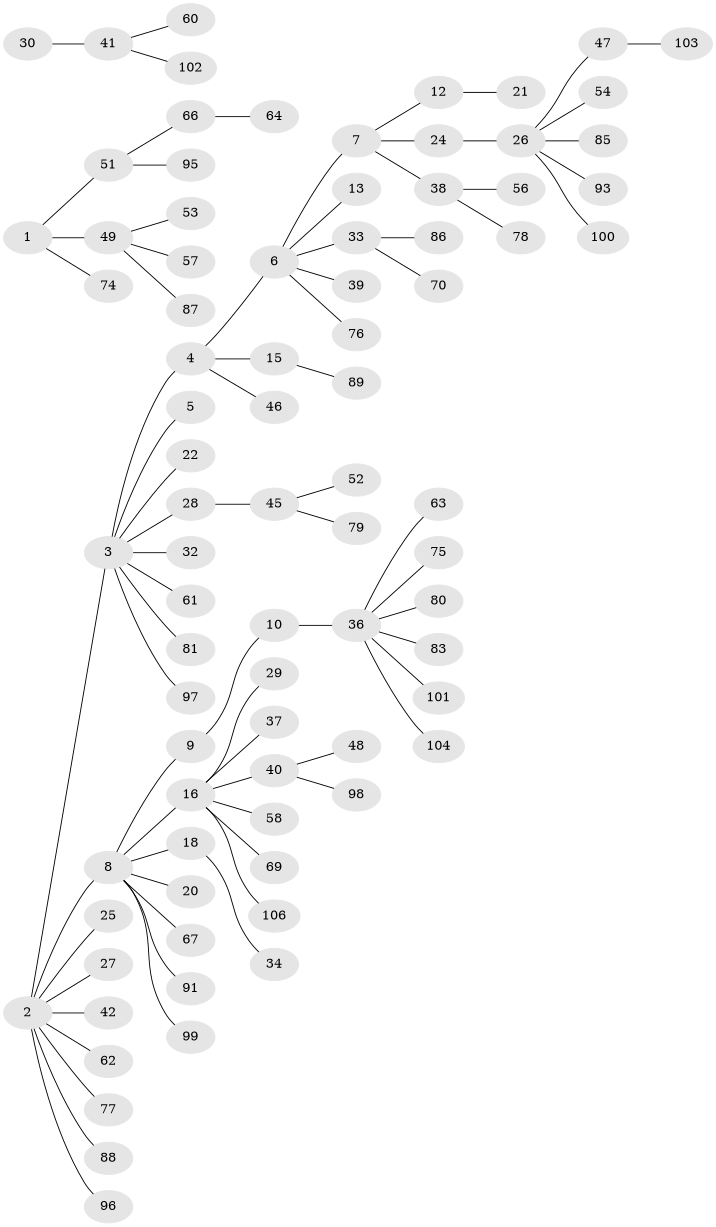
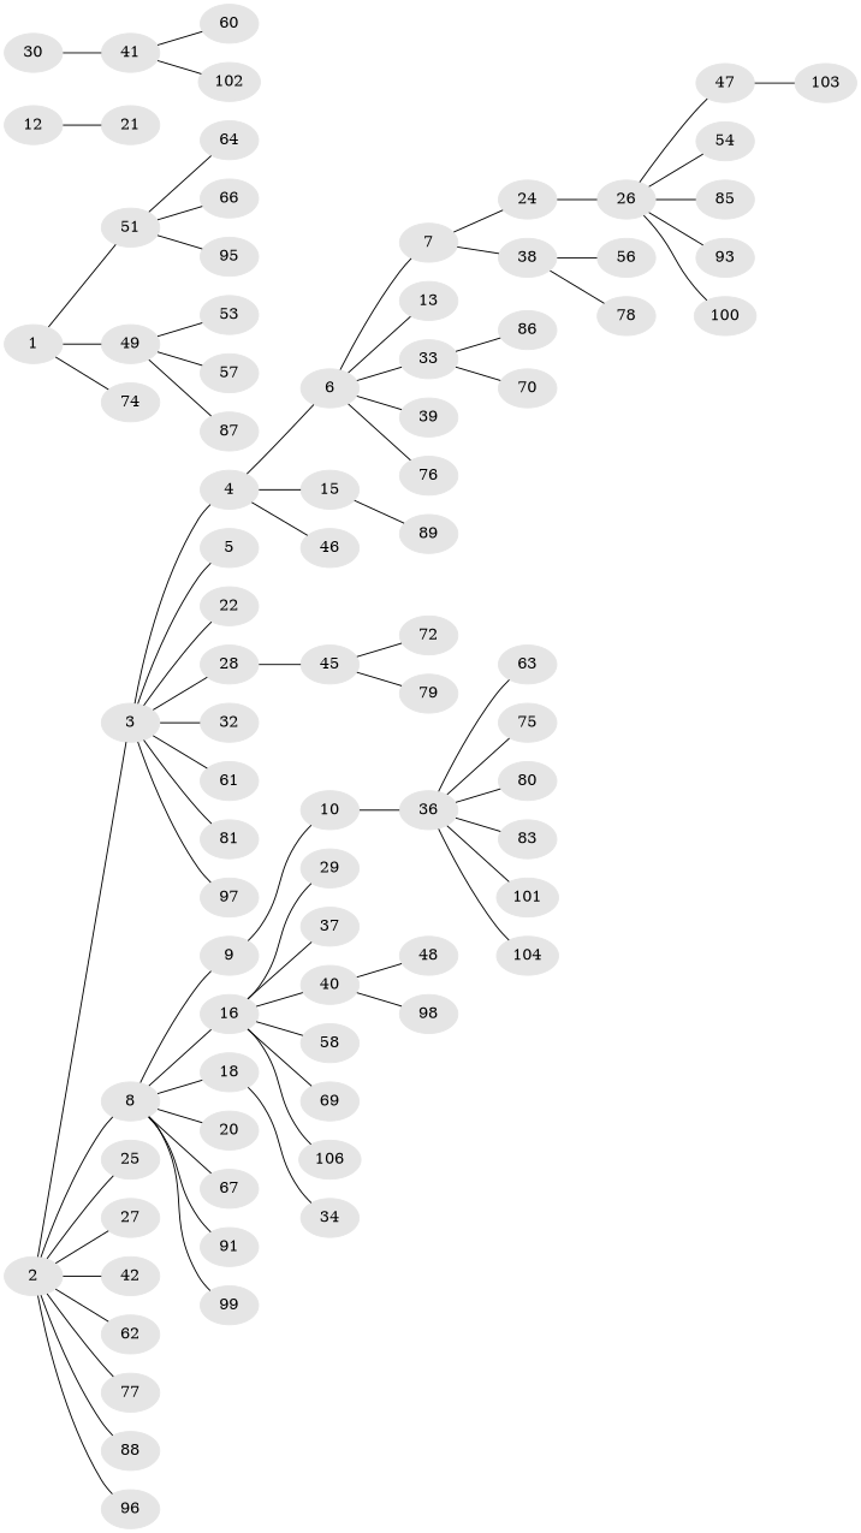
  graph {
    rankdir=LR
    node [color=gray90 style=filled]
    2 [super="+84"]
    3 [super="+71"]
    8 [super="+14"]
    25
    27
    42
    62 [super="+92"]
    77
    88
    96
    n11 [label=51 super="+17"]
    1
    49
    74
    64
    66
    n17 [label=95]
    53
    57 [super="+72"]
    87
    4
    5
    22
    28
    32
    61
    81
    97
    9
    16 [super="+19"]
    18
    20
    67
    91
    99
    6 [super="+31"]
    15 [super="+65"]
    46
    45 [super="+55"]
    7 [super="+95"]
    13
    33
    39
    76 [super="+82"]
    89
    12
    24 [super="+59"]
    38 [super="+50"]
    86
    70
    21 [super="+23"]
    26 [super="+44"]
    56
    78
    10
    29 [super="+90"]
    37
    40 [super="+51"]
    58
    69
    106
    34 [super="+35"]
    36 [super="+43"]
    63
    75 [super="+105"]
    80
    83
    101
    104
    48
    98
    41 [super="+68"]
    30
    47
    54
    85
    93
    100
    103
-   52
+   52 [label=72]
    79
    60
    102
    2 -- 3
    2 -- 8
    2 -- 25
    2 -- 27
    2 -- 42
    2 -- 62
    2 -- 77
    2 -- 88
    2 -- 96
    3 -- 4
    3 -- 5
    3 -- 22
    3 -- 28
    3 -- 32
    3 -- 61
    3 -- 81
    3 -- 97
    8 -- 9
    8 -- 16
    8 -- 18
    8 -- 20
    8 -- 67
    8 -- 91
    8 -- 99
-   66 -- 64
+   n11 -- 64
    n11 -- 66
    n11 -- n17
    1 -- n11
    1 -- 49
    1 -- 74
    49 -- 53
    49 -- 57
    49 -- 87
    4 -- 6
    4 -- 15
    4 -- 46
    28 -- 45
    9 -- 10
    16 -- 29
    16 -- 37
    16 -- 40
    16 -- 58
    16 -- 69
    16 -- 106
    18 -- 34
    6 -- 7
    6 -- 13
    6 -- 33
    6 -- 39
    6 -- 76
    15 -- 89
    45 -- 52
    45 -- 79
-   7 -- 12
    7 -- 24
    7 -- 38
    33 -- 86
    33 -- 70
    12 -- 21
    24 -- 26
    38 -- 56
    38 -- 78
    26 -- 47
    26 -- 54
    26 -- 85
    26 -- 93
    26 -- 100
    10 -- 36
    40 -- 48
    40 -- 98
    36 -- 63
    36 -- 75
    36 -- 80
    36 -- 83
    36 -- 101
    36 -- 104
    41 -- 60
    41 -- 102
    30 -- 41
    47 -- 103
  }
